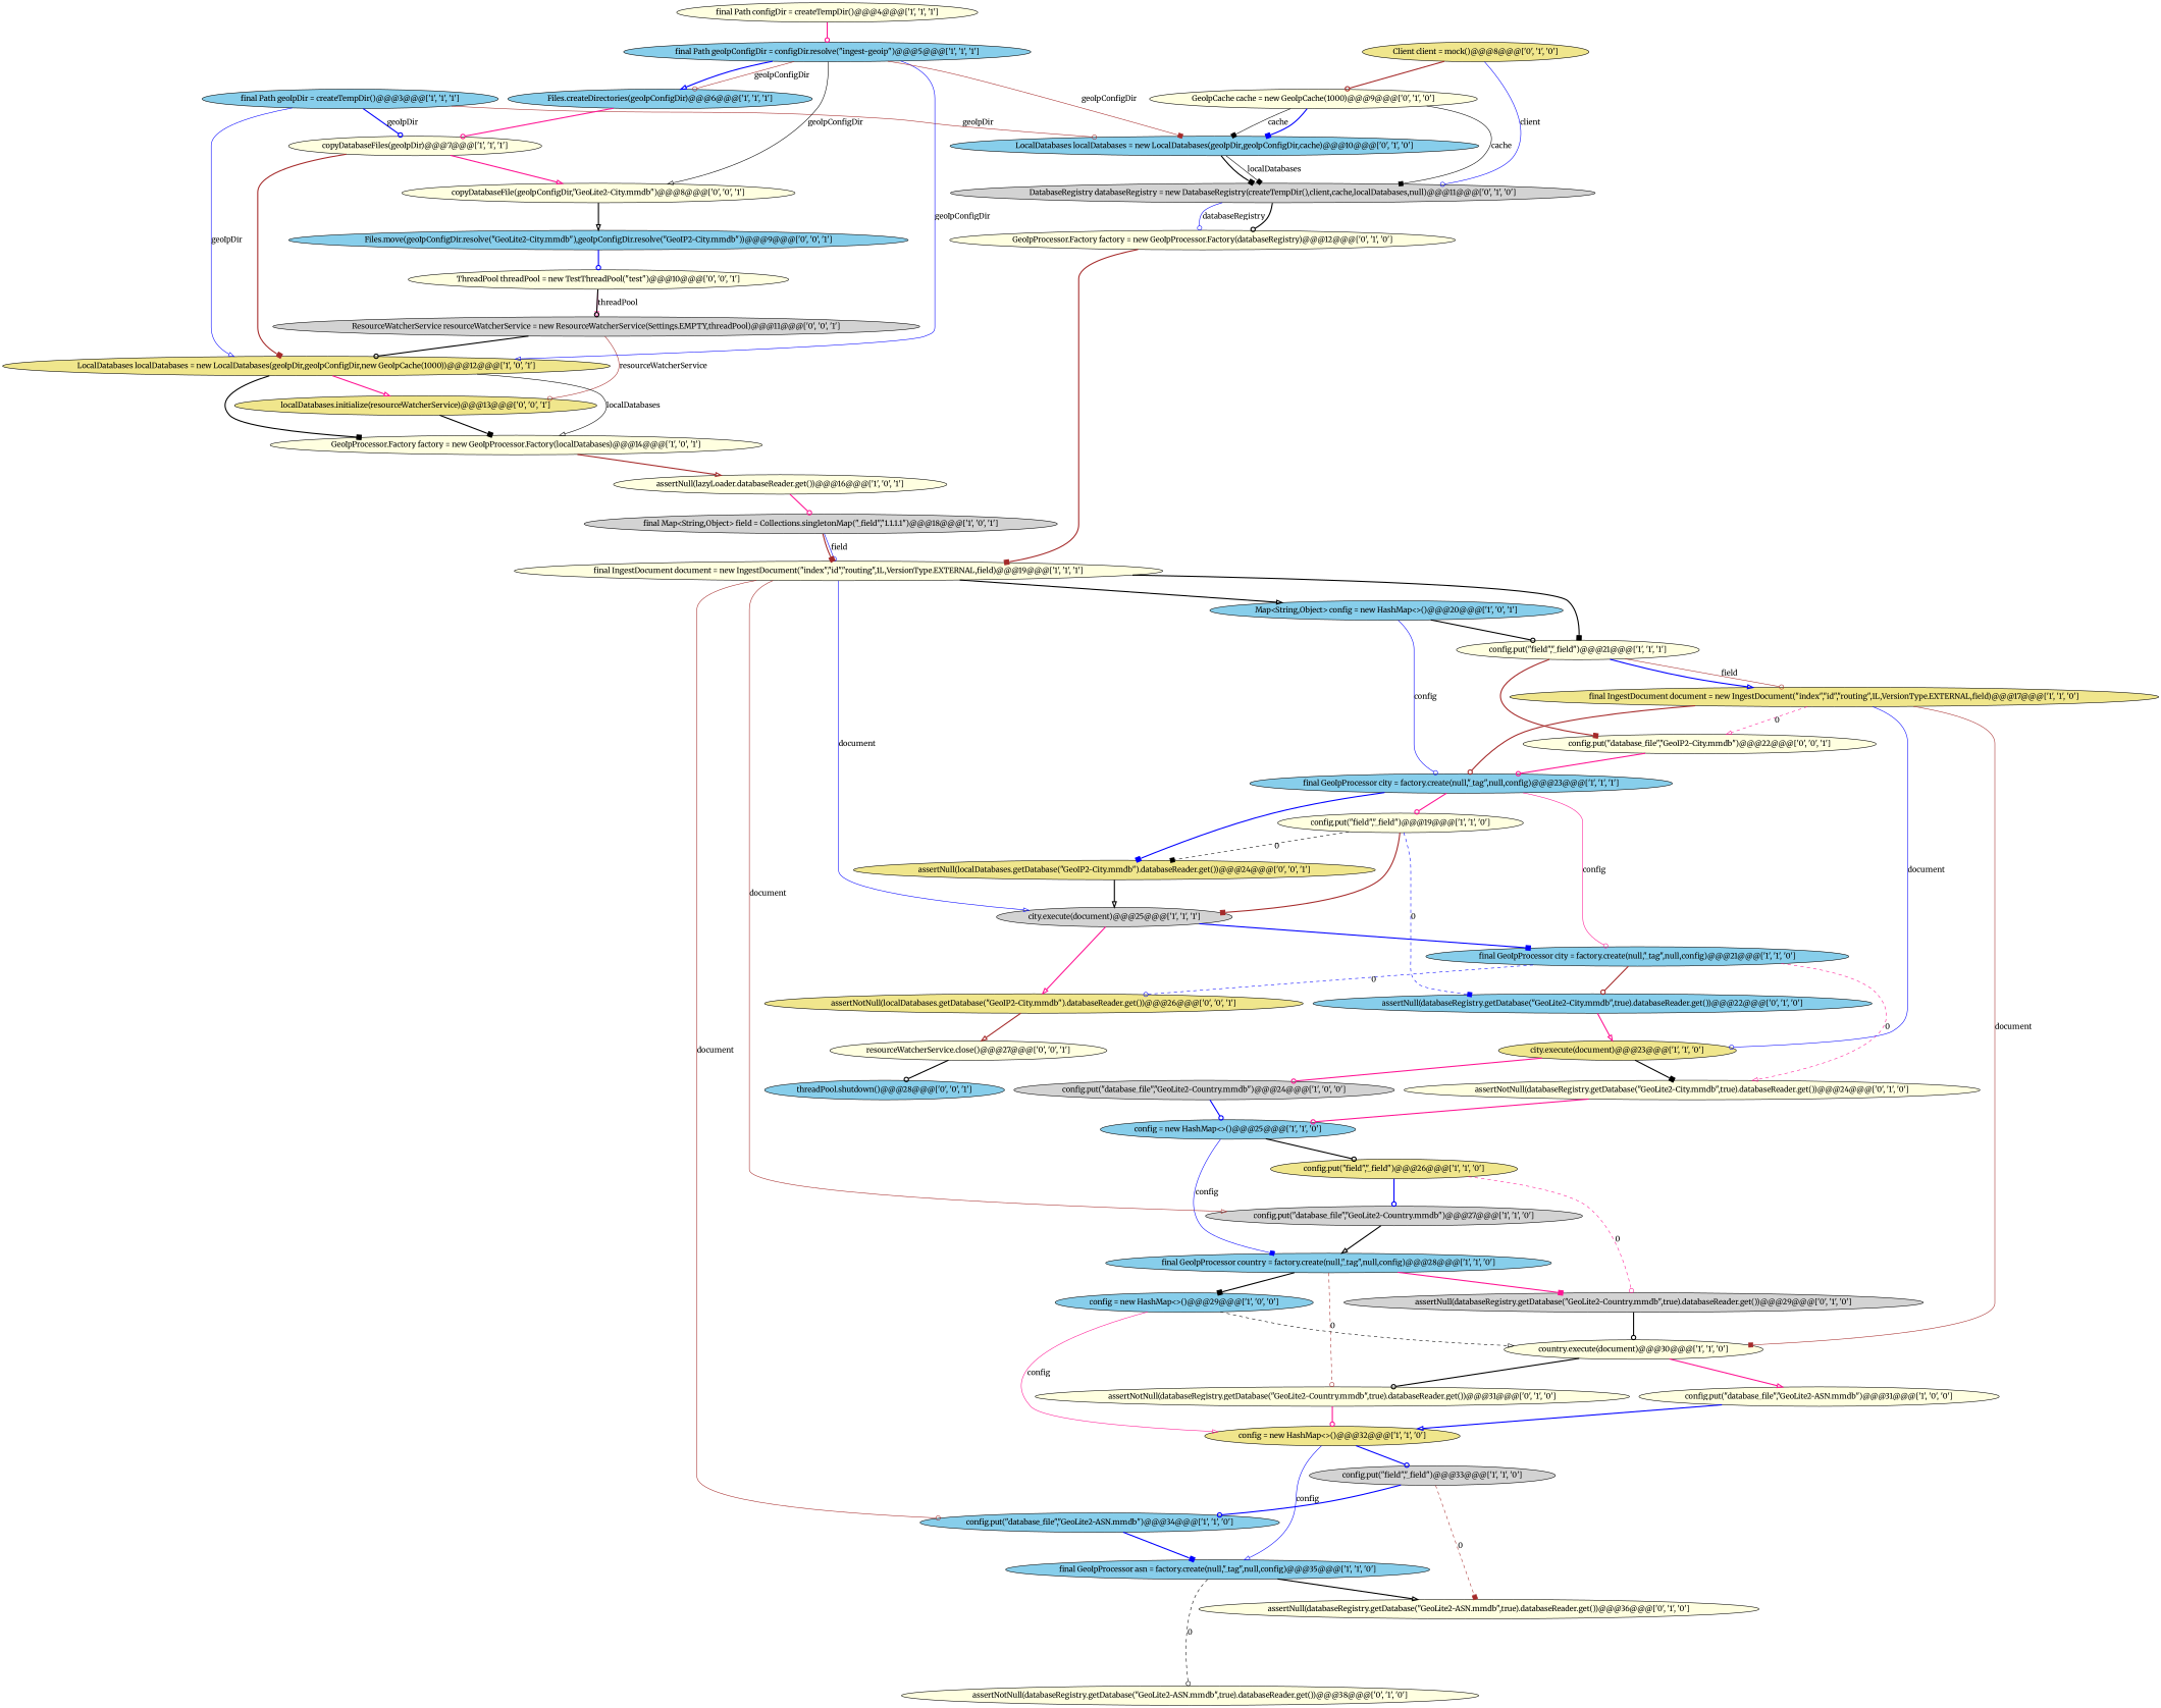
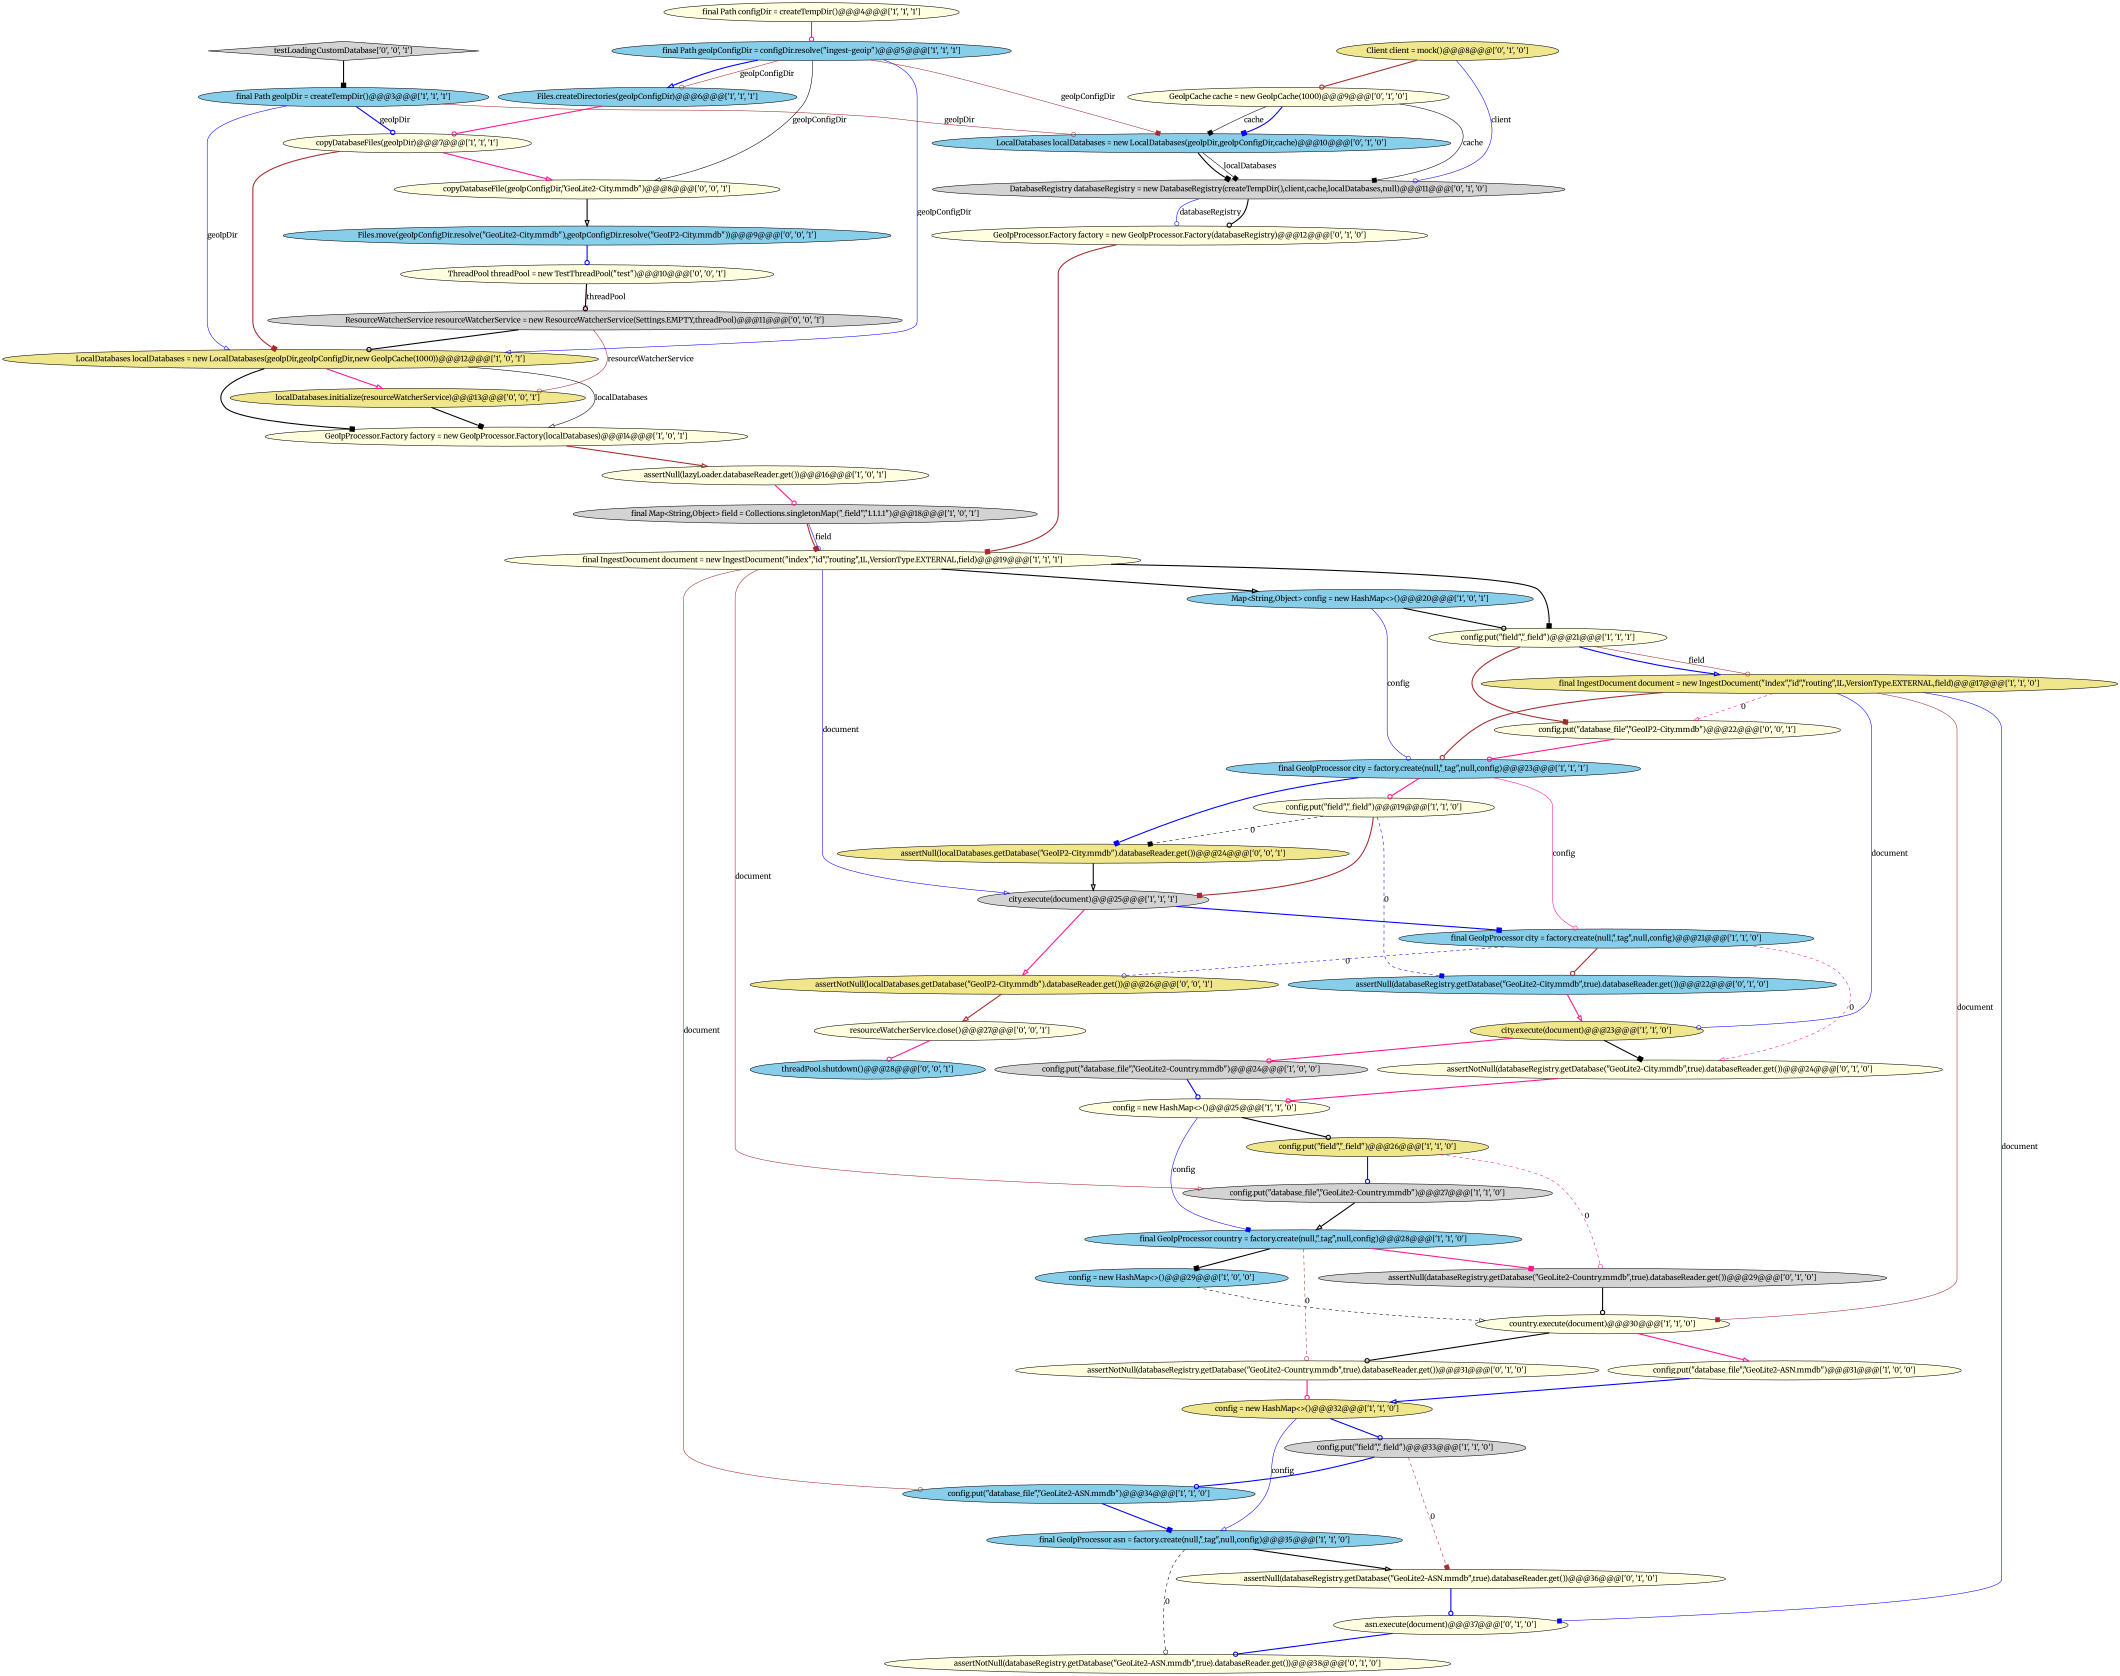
  digraph {
    fontname=Merriweather
    node [fillcolor=lightyellow fontname=Merriweather shape=ellipse style=filled]
    edge [arrowhead=odot color=black fontname=Merriweather style=bold]
    n1 [fillcolor=lightgrey label="ResourceWatcherService resourceWatcherService = new ResourceWatcherService(Settings.EMPTY,threadPool)@@@11@@@['0', '0', '1']"]
    n2 [fillcolor=khaki label="localDatabases.initialize(resourceWatcherService)@@@13@@@['0', '0', '1']"]
    n3 [fillcolor=khaki label="LocalDatabases localDatabases = new LocalDatabases(geoIpDir,geoIpConfigDir,new GeoIpCache(1000))@@@12@@@['1', '0', '1']"]
    n4 [label="GeoIpProcessor.Factory factory = new GeoIpProcessor.Factory(localDatabases)@@@14@@@['1', '0', '1']"]
    n5 [fillcolor=skyblue label="Map<String,Object> config = new HashMap<>()@@@20@@@['1', '0', '1']"]
    n6 [fillcolor=skyblue label="final GeoIpProcessor city = factory.create(null,\"_tag\",null,config)@@@23@@@['1', '1', '1']"]
    n7 [label="config.put(\"field\",\"_field\")@@@21@@@['1', '1', '1']"]
    n8 [fillcolor=khaki label="assertNull(localDatabases.getDatabase(\"GeoIP2-City.mmdb\").databaseReader.get())@@@24@@@['0', '0', '1']"]
    n9 [fillcolor=skyblue label="final GeoIpProcessor city = factory.create(null,\"_tag\",null,config)@@@21@@@['1', '1', '0']"]
    n10 [label="config.put(\"field\",\"_field\")@@@19@@@['1', '1', '0']"]
    n11 [label="config.put(\"database_file\",\"GeoIP2-City.mmdb\")@@@22@@@['0', '0', '1']"]
    n12 [fillcolor=khaki label="final IngestDocument document = new IngestDocument(\"index\",\"id\",\"routing\",1L,VersionType.EXTERNAL,field)@@@17@@@['1', '1', '0']"]
    n13 [fillcolor=khaki label="config = new HashMap<>()@@@32@@@['1', '1', '0']"]
    n14 [fillcolor=lightgrey label="config.put(\"field\",\"_field\")@@@33@@@['1', '1', '0']"]
    n15 [fillcolor=skyblue label="final GeoIpProcessor asn = factory.create(null,\"_tag\",null,config)@@@35@@@['1', '1', '0']"]
    n16 [label="assertNull(databaseRegistry.getDatabase(\"GeoLite2-ASN.mmdb\",true).databaseReader.get())@@@36@@@['0', '1', '0']"]
    n17 [fillcolor=skyblue label="config.put(\"database_file\",\"GeoLite2-ASN.mmdb\")@@@34@@@['1', '1', '0']"]
    n18 [label="assertNotNull(databaseRegistry.getDatabase(\"GeoLite2-ASN.mmdb\",true).databaseReader.get())@@@38@@@['0', '1', '0']"]
    n19 [label="assertNull(lazyLoader.databaseReader.get())@@@16@@@['1', '0', '1']"]
    n20 [fillcolor=lightgrey label="final Map<String,Object> field = Collections.singletonMap(\"_field\",\"1.1.1.1\")@@@18@@@['1', '0', '1']"]
    n21 [label="assertNotNull(databaseRegistry.getDatabase(\"GeoLite2-City.mmdb\",true).databaseReader.get())@@@24@@@['0', '1', '0']"]
-   n22 [fillcolor=skyblue label="config = new HashMap<>()@@@25@@@['1', '1', '0']"]
+   n22 [label="config = new HashMap<>()@@@25@@@['1', '1', '0']"]
    n23 [fillcolor=skyblue label="final GeoIpProcessor country = factory.create(null,\"_tag\",null,config)@@@28@@@['1', '1', '0']"]
    n24 [fillcolor=khaki label="config.put(\"field\",\"_field\")@@@26@@@['1', '1', '0']"]
    n25 [fillcolor=skyblue label="final Path geoIpDir = createTempDir()@@@3@@@['1', '1', '1']"]
    n26 [label="copyDatabaseFiles(geoIpDir)@@@7@@@['1', '1', '1']"]
    n27 [fillcolor=skyblue label="LocalDatabases localDatabases = new LocalDatabases(geoIpDir,geoIpConfigDir,cache)@@@10@@@['0', '1', '0']"]
+   n28 [label="asn.execute(document)@@@37@@@['0', '1', '0']"]
    n29 [label="final IngestDocument document = new IngestDocument(\"index\",\"id\",\"routing\",1L,VersionType.EXTERNAL,field)@@@19@@@['1', '1', '1']"]
    n30 [fillcolor=lightgrey label="config.put(\"database_file\",\"GeoLite2-Country.mmdb\")@@@27@@@['1', '1', '0']"]
    n31 [fillcolor=lightgrey label="city.execute(document)@@@25@@@['1', '1', '1']"]
    n32 [label="copyDatabaseFile(geoIpConfigDir,\"GeoLite2-City.mmdb\")@@@8@@@['0', '0', '1']"]
    n33 [fillcolor=skyblue label="Files.move(geoIpConfigDir.resolve(\"GeoLite2-City.mmdb\"),geoIpConfigDir.resolve(\"GeoIP2-City.mmdb\"))@@@9@@@['0', '0', '1']"]
    n34 [label="ThreadPool threadPool = new TestThreadPool(\"test\")@@@10@@@['0', '0', '1']"]
    n35 [fillcolor=khaki label="city.execute(document)@@@23@@@['1', '1', '0']"]
    n36 [label="country.execute(document)@@@30@@@['1', '1', '0']"]
    n37 [fillcolor=lightgrey label="config.put(\"database_file\",\"GeoLite2-Country.mmdb\")@@@24@@@['1', '0', '0']"]
    n38 [label="assertNotNull(databaseRegistry.getDatabase(\"GeoLite2-Country.mmdb\",true).databaseReader.get())@@@31@@@['0', '1', '0']"]
    n39 [label="config.put(\"database_file\",\"GeoLite2-ASN.mmdb\")@@@31@@@['1', '0', '0']"]
    n40 [fillcolor=skyblue label="config = new HashMap<>()@@@29@@@['1', '0', '0']"]
    n41 [fillcolor=lightgrey label="assertNull(databaseRegistry.getDatabase(\"GeoLite2-Country.mmdb\",true).databaseReader.get())@@@29@@@['0', '1', '0']"]
    n42 [fillcolor=skyblue label="Files.createDirectories(geoIpConfigDir)@@@6@@@['1', '1', '1']"]
    n43 [label="GeoIpCache cache = new GeoIpCache(1000)@@@9@@@['0', '1', '0']"]
    n44 [fillcolor=lightgrey label="DatabaseRegistry databaseRegistry = new DatabaseRegistry(createTempDir(),client,cache,localDatabases,null)@@@11@@@['0', '1', '0']"]
    n45 [label="GeoIpProcessor.Factory factory = new GeoIpProcessor.Factory(databaseRegistry)@@@12@@@['0', '1', '0']"]
    n46 [label="resourceWatcherService.close()@@@27@@@['0', '0', '1']"]
    n47 [fillcolor=skyblue label="threadPool.shutdown()@@@28@@@['0', '0', '1']"]
    n48 [fillcolor=khaki label="assertNotNull(localDatabases.getDatabase(\"GeoIP2-City.mmdb\").databaseReader.get())@@@26@@@['0', '0', '1']"]
    n49 [fillcolor=skyblue label="assertNull(databaseRegistry.getDatabase(\"GeoLite2-City.mmdb\",true).databaseReader.get())@@@22@@@['0', '1', '0']"]
    n50 [label="final Path configDir = createTempDir()@@@4@@@['1', '1', '1']"]
    n51 [fillcolor=skyblue label="final Path geoIpConfigDir = configDir.resolve(\"ingest-geoip\")@@@5@@@['1', '1', '1']"]
+   n52 [fillcolor=lightgrey label="testLoadingCustomDatabase['0', '0', '1']" shape=diamond]
    n53 [fillcolor=khaki label="Client client = mock()@@@8@@@['0', '1', '0']"]
    n1 -> n2 [color=brown label=resourceWatcherService style=solid]
    n1 -> n3
    n2 -> n4 [arrowhead=box]
    n3 -> n2 [arrowhead=onormal color=deeppink]
    n3 -> n4 [arrowhead=onormal label=localDatabases style=solid]
    n3 -> n4 [arrowhead=box]
    n4 -> n19 [arrowhead=onormal color=brown]
    n5 -> n6 [color=blue label=config style=solid]
    n5 -> n7
    n6 -> n8 [arrowhead=box color=blue]
    n6 -> n9 [color=deeppink label=config style=solid]
    n6 -> n10 [color=deeppink]
    n7 -> n11 [arrowhead=box color=brown]
    n7 -> n12 [color=brown label=field style=solid]
    n7 -> n12 [arrowhead=onormal color=blue]
    n8 -> n31 [arrowhead=onormal]
    n9 -> n21 [arrowhead=onormal color=deeppink label=0 style=dashed]
    n9 -> n48 [color=blue label=0 style=dashed]
    n9 -> n49 [color=brown]
    n10 -> n8 [arrowhead=box label=0 style=dashed]
    n10 -> n31 [arrowhead=box color=brown]
    n10 -> n49 [arrowhead=box color=blue label=0 style=dashed]
    n11 -> n6 [color=deeppink]
    n12 -> n6 [color=brown]
    n12 -> n11 [arrowhead=onormal color=deeppink label=0 style=dashed]
+   n12 -> n28 [arrowhead=box color=blue label=document style=solid]
    n12 -> n35 [color=blue label=document style=solid]
    n12 -> n36 [arrowhead=box color=brown label=document style=solid]
    n13 -> n14 [color=blue]
    n13 -> n15 [arrowhead=onormal color=blue label=config style=solid]
    n14 -> n16 [arrowhead=box color=brown label=0 style=dashed]
    n14 -> n17 [color=blue]
    n15 -> n16 [arrowhead=onormal]
    n15 -> n18 [label=0 style=dashed]
+   n16 -> n28 [color=blue]
    n17 -> n15 [arrowhead=box color=blue]
    n19 -> n20 [color=deeppink]
    n20 -> n29 [color=blue label=field style=solid]
    n20 -> n29 [arrowhead=box color=brown]
    n21 -> n22 [color=deeppink]
    n22 -> n23 [arrowhead=box color=blue label=config style=solid]
    n22 -> n24
    n23 -> n38 [color=brown label=0 style=dashed]
    n23 -> n40 [arrowhead=box]
    n23 -> n41 [arrowhead=box color=deeppink]
    n24 -> n30 [color=blue]
    n24 -> n41 [color=deeppink label=0 style=dashed]
    n25 -> n3 [arrowhead=onormal color=blue label=geoIpDir style=solid]
    n25 -> n26 [color=blue label=geoIpDir]
    n25 -> n27 [color=brown label=geoIpDir style=solid]
    n26 -> n3 [arrowhead=box color=brown]
    n26 -> n32 [arrowhead=onormal color=deeppink]
    n27 -> n44 [arrowhead=box label=localDatabases style=solid]
    n27 -> n44 [arrowhead=box]
+   n28 -> n18 [color=blue]
    n29 -> n5 [arrowhead=onormal]
    n29 -> n7 [arrowhead=box]
    n29 -> n17 [color=brown label=document style=solid]
    n29 -> n30 [arrowhead=onormal color=brown label=document style=solid]
    n29 -> n31 [arrowhead=onormal color=blue label=document style=solid]
    n30 -> n23 [arrowhead=onormal]
    n31 -> n9 [arrowhead=box color=blue]
    n31 -> n48 [arrowhead=onormal color=deeppink]
    n32 -> n33 [arrowhead=onormal]
    n33 -> n34 [color=blue]
    n34 -> n1 [arrowhead=onormal color=deeppink label=threadPool style=solid]
    n34 -> n1
    n35 -> n21 [arrowhead=box]
    n35 -> n37 [color=deeppink]
    n36 -> n38
    n36 -> n39 [arrowhead=onormal color=deeppink]
    n37 -> n22 [color=blue]
    n38 -> n13 [color=deeppink]
    n39 -> n13 [arrowhead=onormal color=blue]
-   n40 -> n13 [arrowhead=onormal color=deeppink label=config style=solid]
    n40 -> n36 [arrowhead=onormal style=dashed]
    n41 -> n36
    n42 -> n26 [color=deeppink]
    n43 -> n27 [arrowhead=box label=cache style=solid]
    n43 -> n27 [arrowhead=box color=blue]
    n43 -> n44 [arrowhead=box label=cache style=solid]
    n44 -> n45 [color=blue label=databaseRegistry style=solid]
    n44 -> n45
    n45 -> n29 [arrowhead=box color=brown]
-   n46 -> n47
+   n46 -> n47 [color=deeppink]
    n48 -> n46 [arrowhead=onormal color=brown]
    n49 -> n35 [arrowhead=onormal color=deeppink]
    n50 -> n51 [color=deeppink]
    n51 -> n3 [arrowhead=onormal color=blue label=geoIpConfigDir style=solid]
    n51 -> n27 [arrowhead=box color=brown label=geoIpConfigDir style=solid]
    n51 -> n32 [arrowhead=onormal label=geoIpConfigDir style=solid]
    n51 -> n42 [arrowhead=onormal color=blue]
    n51 -> n42 [color=brown label=geoIpConfigDir style=solid]
+   n52 -> n25 [arrowhead=box]
    n53 -> n43 [color=brown]
    n53 -> n44 [color=blue label=client style=solid]
  }
